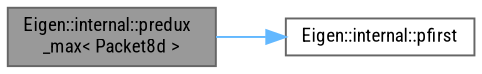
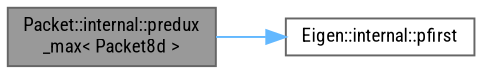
  digraph {
    rankdir=LR
    fontname="Roboto Condensed"
    node [fontname="Roboto Condensed" fontsize=10 shape=box style=filled]
-   n1 [color=gray40 fillcolor=grey60 fontcolor=black height=0.2 label="Eigen::internal::predux\l_max\< Packet8d \>" width=0.4]
+   n1 [color=gray40 fillcolor=grey60 fontcolor=black height=0.2 label="Packet::internal::predux\l_max\< Packet8d \>" width=0.4]
    n2 [color=grey40 fillcolor=white height=0.2 label="Eigen::internal::pfirst" width=0.4]
    n1 -> n2 [color=steelblue1 fontname="Roboto Condensed" fontsize=10 labelfontname=Helvetica labelfontsize=10 style=solid]
  }
